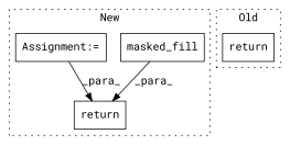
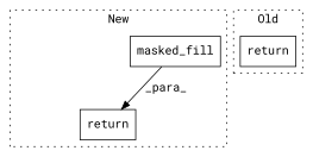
  digraph {
    fontname="Roboto Mono"
    node [a=41 l=7 shape=box fontname="Roboto Mono"]
    edge [fontname="Roboto Mono"]
    n1 [a=32 l="12,1" label=masked_fill s="7217,7260"]
    n2 [label=return s=7267]
-   n3 [a=7 l=1 label="Assignment:=" s=7169]
    n4 [label=return s=7078]
    subgraph cluster_1 {
      label=New
      style=dotted
      n1
      n2
-     n3
    }
    subgraph cluster_2 {
      label=Old
      style=dotted
      n4
    }
    n1 -> n2 [label=_para_]
-   n3 -> n2 [label=_para_]
  }
